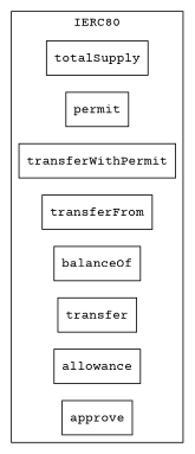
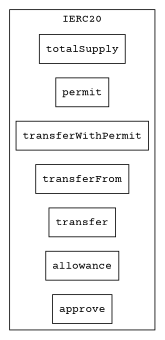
  strict digraph {
    rankdir=LR
    fontname="Courier Prime"
    node [shape=box fontname="Courier Prime"]
    n1 [label=totalSupply]
    n2 [label=permit]
    n3 [label=transferWithPermit]
    n4 [label=transferFrom]
-   n5 [label=balanceOf]
    n6 [label=transfer]
    n7 [label=allowance]
    n8 [label=approve]
    subgraph cluster_1 {
-     label=IERC80
+     label=IERC20
      n1
      n2
      n3
      n4
-     n5
      n6
      n7
      n8
    }
    subgraph cluster_2 {
      label="[Solidity]"
    }
  }
